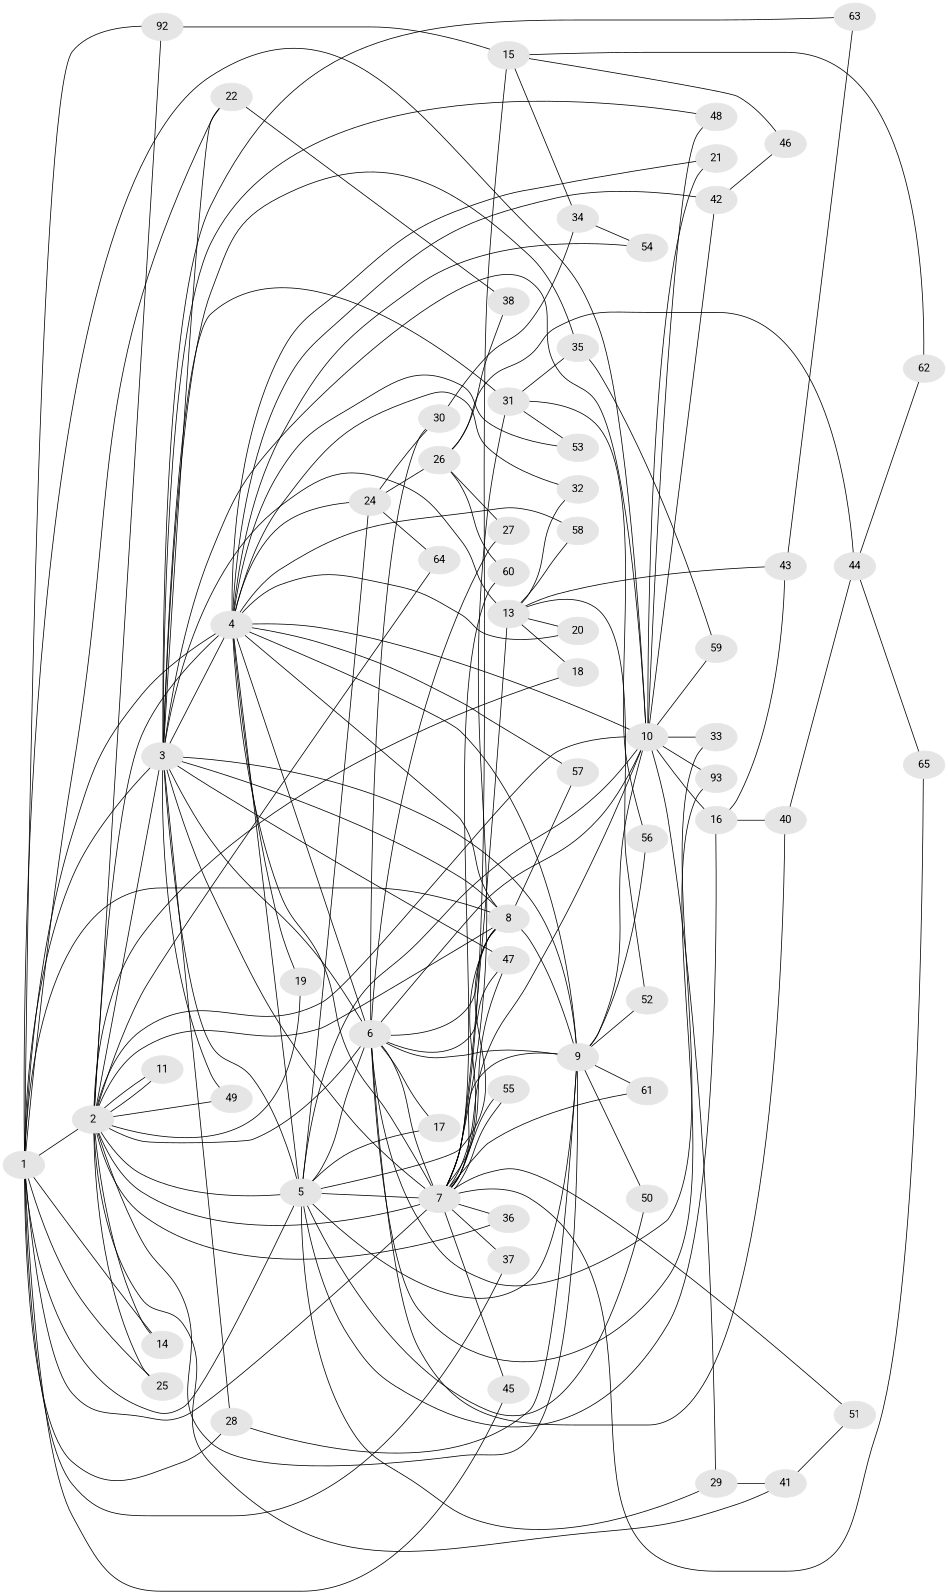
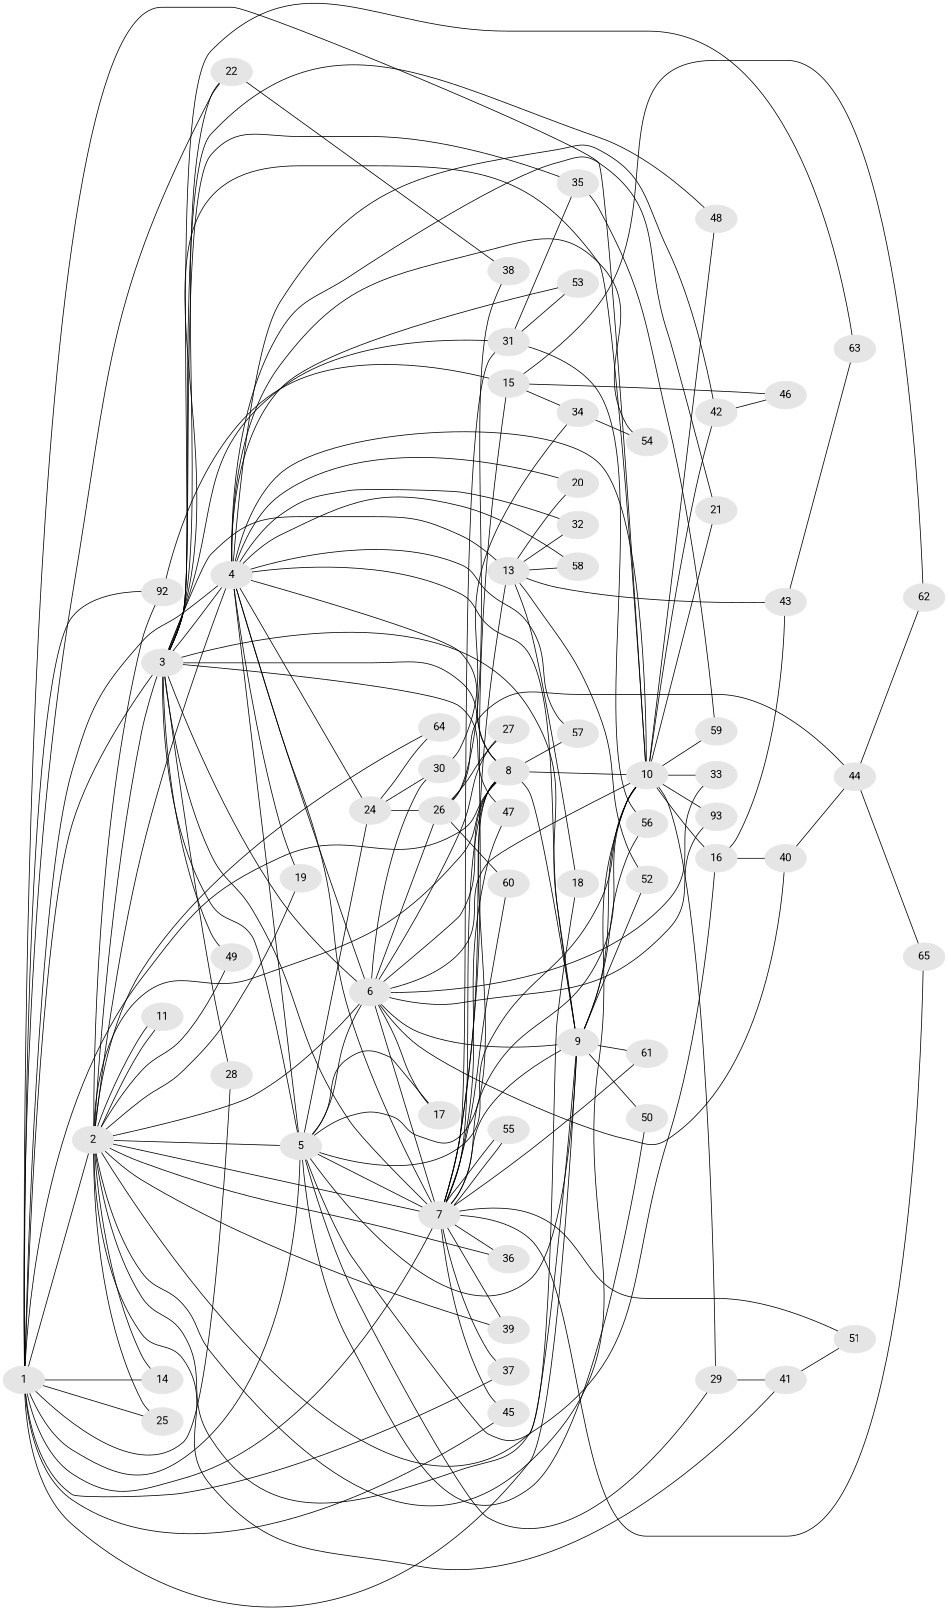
  graph {
    fontname=Roboto
    rankdir=LR
    node [color=gray90 fontname=Roboto style=filled]
    edge [fontname=Roboto]
    1
    2
    3
    4
    5
    7
    8
    9
    10
    n10 [label=92]
    14
    22
    25
    28
    37
    45
    6
    11
    18
    19
    36
+   39
    41
    49
    64
    13
    31
    35
    47
    48
    63
    20
    21
    24
    32
    42
    53
    54
    57
    58
    16
    17
    29
    50
    n45 [label=93]
    26
    27
    30
    33
    40
    15
    51
    55
    60
    61
    65
    52
    56
    59
    38
    43
    46
    44
    34
    62
    1 -- 2
    1 -- 3
    1 -- 4
    1 -- 5
    1 -- 7
    1 -- 8
-   28 -- 9
+   1 -- 9
    1 -- 10
    1 -- n10
    1 -- 14
    1 -- 22
    1 -- 25
    1 -- 28
    1 -- 37
    1 -- 45
    2 -- 3
    2 -- 4
    2 -- 5
    2 -- 7
    2 -- 8
    2 -- 9
    2 -- 10
    2 -- n10
    2 -- 14
    2 -- 25
    2 -- 6
    2 -- 11
    2 -- 11
    2 -- 18
    2 -- 19
    2 -- 36
+   2 -- 39
    2 -- 41
    2 -- 49
    2 -- 64
    3 -- 4
    3 -- 5
    3 -- 7
    3 -- 8
    3 -- 9
    3 -- 10
    3 -- 22
    3 -- 28
    3 -- 6
    3 -- 49
    3 -- 13
    3 -- 31
    3 -- 35
    3 -- 47
    3 -- 48
    3 -- 63
    4 -- 5
    4 -- 7
    4 -- 8
    4 -- 9
    4 -- 10
    4 -- 6
    4 -- 19
    4 -- 20
    4 -- 21
    4 -- 24
    4 -- 32
    4 -- 42
    4 -- 53
    4 -- 54
    4 -- 57
    4 -- 58
    5 -- 7
    5 -- 8
    5 -- 9
    5 -- 10
    5 -- 6
    5 -- 24
    5 -- 16
    5 -- 17
    5 -- 29
    5 -- 50
    7 -- 8
    7 -- 9
    7 -- 10
    7 -- 37
    7 -- 45
    7 -- 36
+   7 -- 39
    7 -- 13
    7 -- 31
    7 -- 47
    7 -- 15
    7 -- 51
    7 -- 55
    7 -- 55
    7 -- 60
    7 -- 61
    7 -- 65
    8 -- 9
+   8 -- 10
    8 -- 57
    9 -- 10
    9 -- 50
    9 -- 61
    9 -- 52
    9 -- 56
    10 -- 48
    10 -- 21
    10 -- 42
    10 -- 16
    10 -- 29
    10 -- n45
    10 -- 33
    10 -- 59
    n10 -- 15
    22 -- 38
    6 -- 7
    6 -- 8
    6 -- 9
    6 -- 10
    6 -- 17
    6 -- n45
-   6 -- 47
+   6 -- 26
    6 -- 27
    6 -- 30
    6 -- 33
    6 -- 40
    41 -- 51
    13 -- 18
    13 -- 20
    13 -- 32
    13 -- 58
    13 -- 52
    13 -- 43
    31 -- 35
    31 -- 53
    31 -- 56
    35 -- 59
    24 -- 64
    24 -- 26
    24 -- 30
    42 -- 46
    16 -- 40
    16 -- 43
    29 -- 41
    26 -- 27
    26 -- 60
    26 -- 38
    26 -- 44
    30 -- 34
    40 -- 44
    15 -- 46
    15 -- 34
    15 -- 62
    43 -- 63
    44 -- 65
    44 -- 62
    34 -- 54
  }
